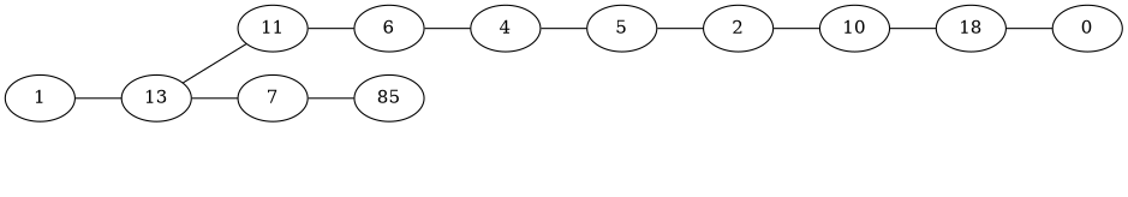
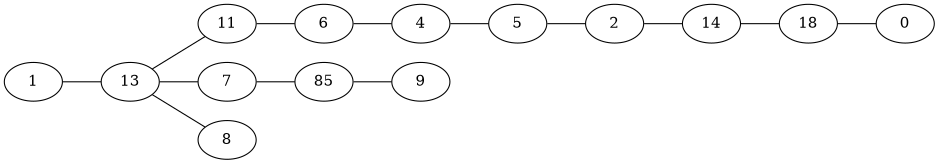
  graph {
    rankdir=LR
    n1 [label=1]
    n2 [label=13]
    n3 [label=11]
    n4 [label=7]
+   n5 [label=8]
    n6 [label=6]
    n7 [label=85]
    n8 [label=4]
    n9 [label=5]
+   n10 [label=9]
    n11 [label=2]
-   n12 [label=10]
+   n12 [label=14]
    n13 [label=18]
    n14 [label=0]
    n1 -- n2
    n2 -- n3
    n2 -- n4
+   n2 -- n5
    n3 -- n6
    n4 -- n7
    n6 -- n8
+   n7 -- n10
    n8 -- n9
    n9 -- n11
    n11 -- n12
    n12 -- n13
    n13 -- n14
  }
